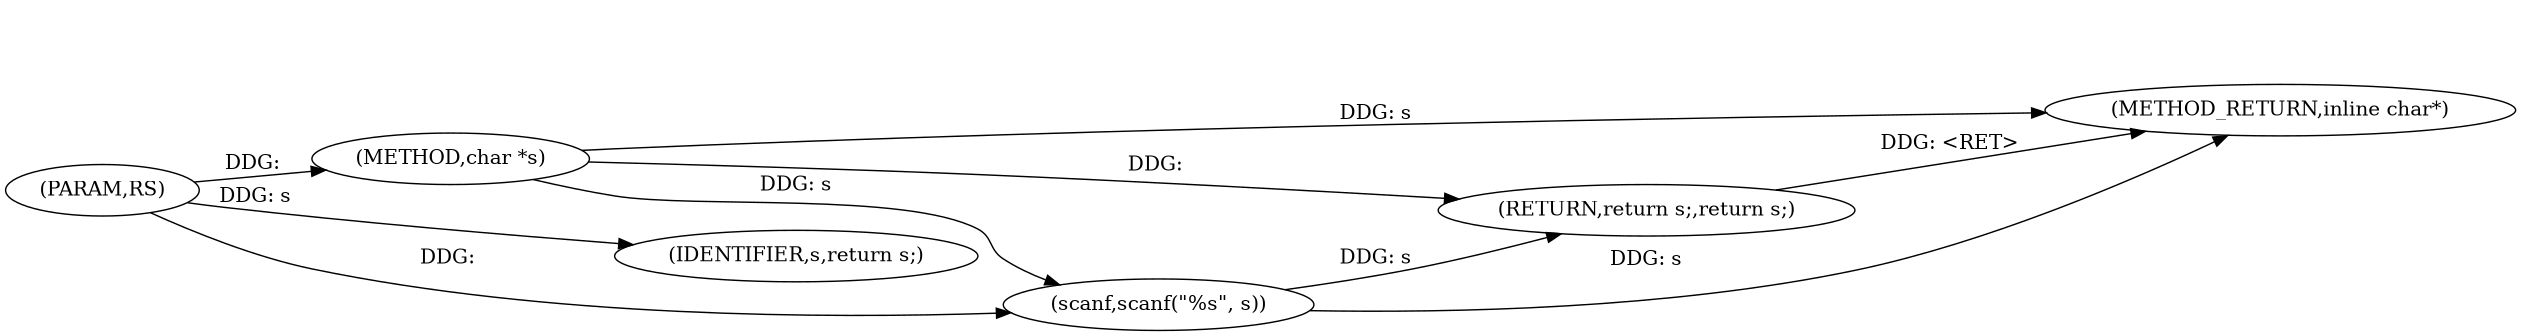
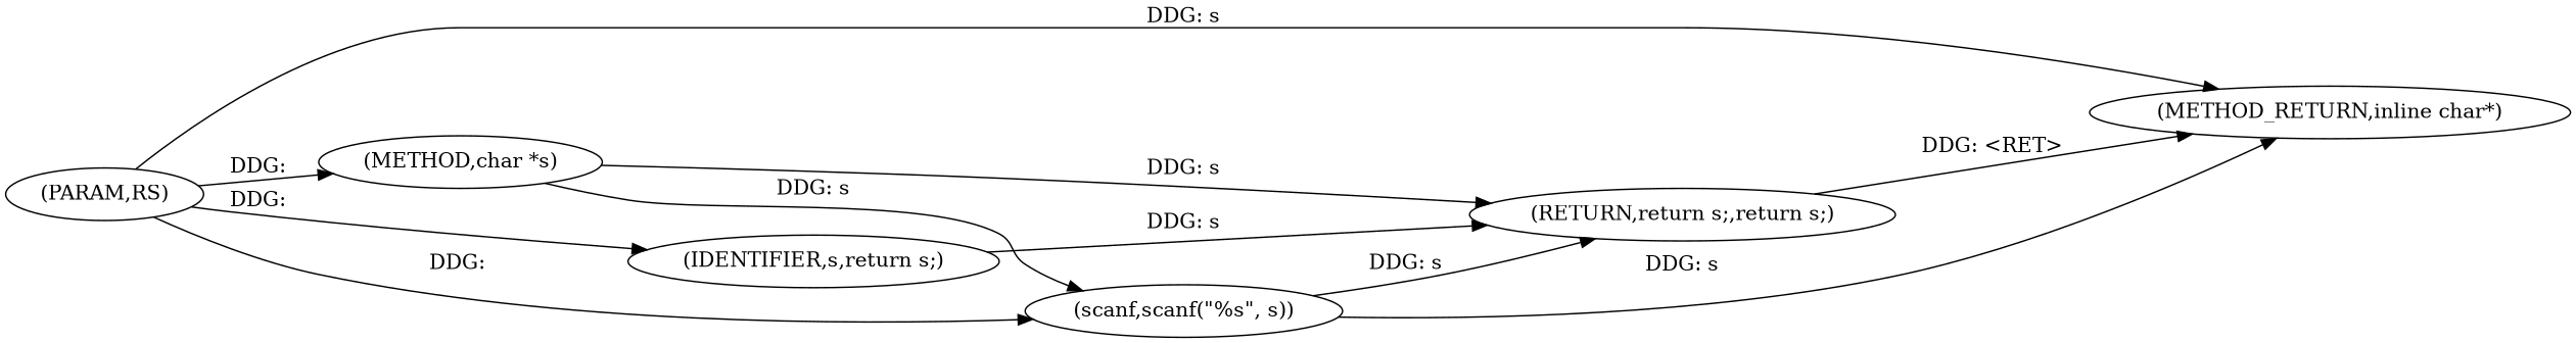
  digraph {
    rankdir=LR
    n1 [label="(PARAM,RS)"]
    n2 [label="(METHOD,char *s)"]
    n3 [label="(scanf,scanf(\"%s\", s))"]
    n4 [label="(IDENTIFIER,s,return s;)"]
    n5 [label="(METHOD_RETURN,inline char*)"]
    n6 [label="(RETURN,return s;,return s;)"]
    n1 -> n2 [label="DDG: "]
    n1 -> n3 [label="DDG: "]
-   n1 -> n4 [label="DDG: s"]
+   n1 -> n4 [label="DDG: "]
    n2 -> n3 [label="DDG: s"]
-   n2 -> n5 [label="DDG: s"]
-   n2 -> n6 [label="DDG: "]
+   n1 -> n5 [label="DDG: s"]
+   n2 -> n6 [label="DDG: s"]
    n3 -> n5 [label="DDG: s"]
    n3 -> n6 [label="DDG: s"]
+   n4 -> n6 [label="DDG: s"]
    n6 -> n5 [label="DDG: <RET>"]
  }
